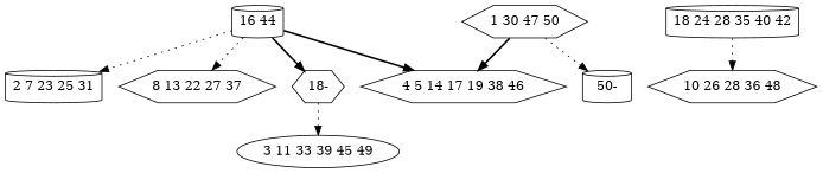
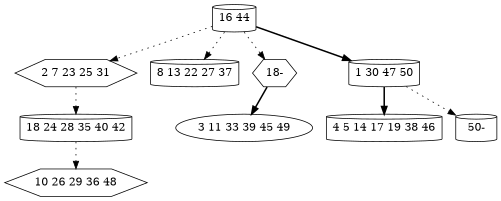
  digraph {
    node [shape=hexagon]
    edge [style=dotted]
    n1 [label="16 44" shape=cylinder]
-   n2 [label="2 7 23 25 31" shape=cylinder]
-   n3 [label="8 13 22 27 37"]
+   n2 [label="2 7 23 25 31"]
+   n3 [label="8 13 22 27 37" shape=cylinder]
    n4 [label="18-"]
-   n5 [label="1 30 47 50"]
+   n5 [label="1 30 47 50" shape=cylinder]
    n6 [label="18 24 28 35 40 42" shape=cylinder]
    n7 [label="3 11 33 39 45 49" shape=ellipse]
-   n8 [label="4 5 14 17 19 38 46"]
+   n8 [label="4 5 14 17 19 38 46" shape=cylinder]
    n9 [label="50-" shape=cylinder]
-   n10 [label="10 26 28 36 48"]
+   n10 [label="10 26 29 36 48"]
    n1 -> n2
    n1 -> n3
-   n1 -> n4 [style=bold]
-   n1 -> n8 [style=bold]
-   n4 -> n7
+   n1 -> n4
+   n1 -> n5 [style=bold]
+   n2 -> n6
+   n4 -> n7 [style=bold]
    n5 -> n8 [style=bold]
    n5 -> n9
    n6 -> n10
  }
